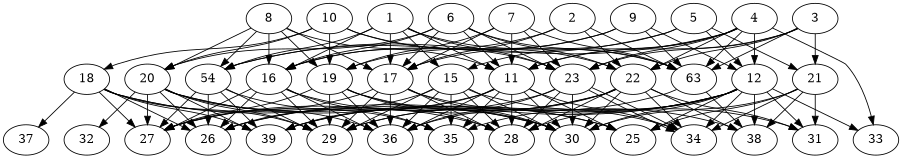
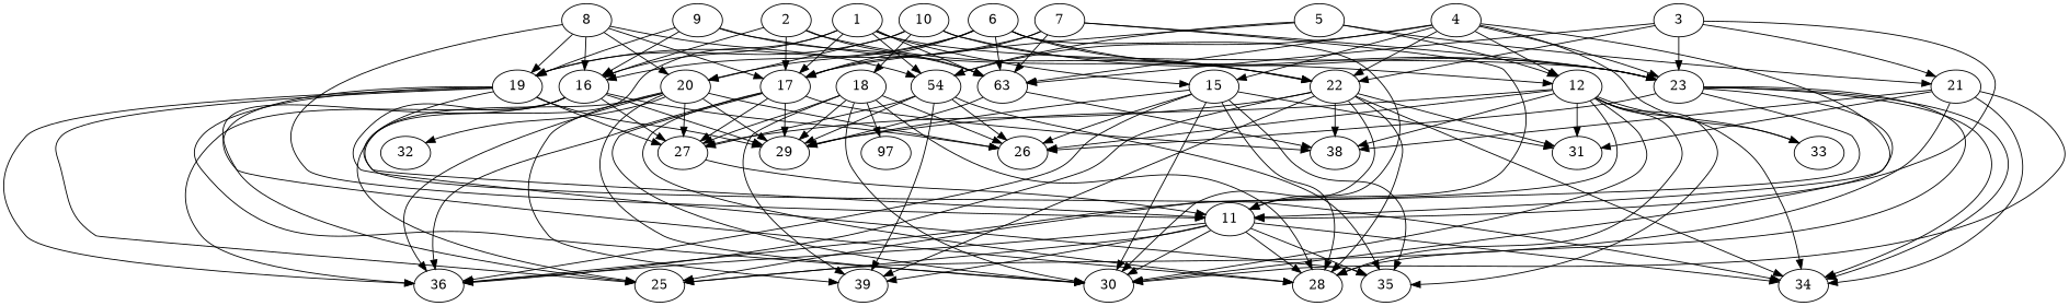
  digraph {
    node [alpha=0.10]
    1 [alpha=0.11 expect_size=13068345469714262]
    11 [alpha=0.15 expect_size=475446101475180224]
    n3 [alpha=0.17 expect_size=2526178077443328 label=63]
    n4 [alpha=0.13 expect_size=22122636016319725568 label=54]
    15 [alpha=0.06 expect_size=227120003844983744]
    16 [alpha=0.13 expect_size=366462984052075]
    17 [alpha=0.14 expect_size=885178755010089216]
    23 [alpha=0.12 expect_size=704022257804396544]
    25 [alpha=0.14 expect_size=663237448909717504000]
    27 [alpha=0.12 expect_size=530465111080865088]
    28 [alpha=0.11 expect_size=111330688319575031808]
    30 [alpha=0.13 expect_size=20749392527587540992]
    34 [alpha=0.18 expect_size=5251139995299967]
    35 [alpha=0.06 expect_size=646687934359011328]
    36 [alpha=0.16 expect_size=8000986914680076]
    39 [alpha=0.03 expect_size=30930376769451552]
    29 [alpha=0.19 expect_size=10447030568841478]
    38 [alpha=0.06 expect_size=862728815931727806464]
    26 [alpha=0.18 expect_size=340177203767795584]
    31 [expect_size=566553838865499553792]
    2 [alpha=0.19 expect_size=3669101118961478]
    22 [alpha=0.19 expect_size=7788404407969165]
    3 [alpha=0.13 expect_size=882096088285184000]
    21 [alpha=0.07 expect_size=5008183945862400]
    4 [alpha=0.02 expect_size=318638548104478656]
    12 [expect_size=186285792989749968896]
    33 [alpha=0.18 expect_size=712500621498407]
    5 [expect_size=1802419187111195]
    6 [alpha=0.04 expect_size=1039682650937981312]
    20 [alpha=0.06 expect_size=9553940816017864]
    32 [alpha=0.17 expect_size=2912939255092120]
    7 [alpha=0.20 expect_size=720826568427849856]
    19 [expect_size=985977202447200]
    8 [alpha=0.08 expect_size=2135326921086476484608]
    9 [alpha=0.16 expect_size=524611807790928704]
    10 [alpha=0.02 expect_size=976235949526931]
    18 [alpha=0.08 expect_size=316004850986323]
-   37 [expect_size=381286739024602880]
+   37 [expect_size=381286739024602880 label=97]
    1 -> 11
    1 -> n3
    1 -> n4
    1 -> 15
    1 -> 16
    1 -> 17
    1 -> 23
    11 -> 25
-   11 -> 27
+   27 -> 11
    11 -> 28
    11 -> 30
    11 -> 34
    11 -> 35
    11 -> 36
    11 -> 39
    n3 -> 29
    n3 -> 38
    n4 -> 27
    n4 -> 35
    n4 -> 39
    n4 -> 29
    n4 -> 26
    15 -> 28
    15 -> 30
    15 -> 35
    15 -> 36
    15 -> 29
    15 -> 26
    15 -> 31
    16 -> 25
    16 -> 27
    16 -> 35
    16 -> 36
    16 -> 29
    16 -> 26
    17 -> 27
    17 -> 28
    17 -> 30
    17 -> 36
    17 -> 29
    17 -> 38
    23 -> 28
    23 -> 30
    23 -> 34
    23 -> 34
    23 -> 36
    23 -> 26
    2 -> n3
    2 -> 16
    2 -> 17
    2 -> 22
    22 -> 27
    22 -> 28
    22 -> 30
    22 -> 34
    22 -> 36
    22 -> 39
    22 -> 38
    22 -> 31
    3 -> 11
    3 -> n3
    3 -> 23
    3 -> 22
    3 -> 21
    21 -> 25
    21 -> 30
    21 -> 34
    21 -> 38
    21 -> 31
    4 -> 11
    4 -> n3
    4 -> n4
    4 -> 15
    4 -> 23
    4 -> 22
    4 -> 12
    4 -> 33
    12 -> 25
    12 -> 28
    12 -> 30
    12 -> 34
    12 -> 35
-   12 -> 39
    12 -> 29
    12 -> 38
    12 -> 26
    12 -> 31
    12 -> 33
    5 -> n4
    5 -> 17
    5 -> 21
    5 -> 12
    6 -> 11
    6 -> n3
    6 -> 16
    6 -> 17
    6 -> 23
    6 -> 22
    6 -> 20
    20 -> 25
    20 -> 27
    20 -> 30
    20 -> 36
    20 -> 39
    20 -> 29
    20 -> 26
    20 -> 32
    7 -> 11
    7 -> n3
    7 -> 17
    7 -> 23
    7 -> 19
+   19 -> 25
    19 -> 27
    19 -> 28
    19 -> 30
    19 -> 34
    19 -> 36
    19 -> 29
    8 -> 11
    8 -> n4
    8 -> 16
    8 -> 17
    8 -> 20
    8 -> 19
    9 -> n3
    9 -> 16
    9 -> 12
    9 -> 19
    10 -> 23
    10 -> 22
    10 -> 20
    10 -> 19
    10 -> 18
    18 -> 27
    18 -> 28
    18 -> 30
    18 -> 39
    18 -> 29
    18 -> 26
    18 -> 37
  }
